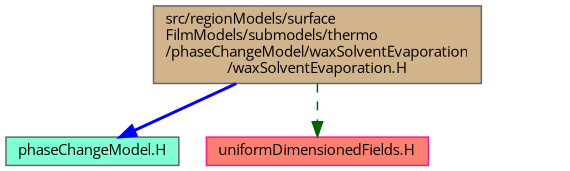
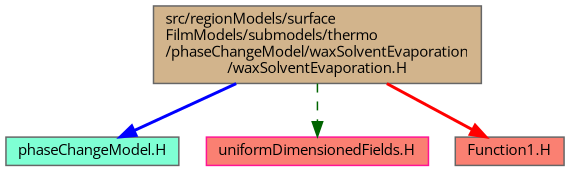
  digraph {
    fontname="Open Sans"
    node [color=gray40 fillcolor=salmon fontname="Open Sans" fontsize=10 shape=box style=filled]
    edge [fontname="Open Sans" fontsize=10 labelfontname=Helvetica labelfontsize=10 style=bold]
    n1 [fillcolor=tan fontcolor=black height=0.2 label="src/regionModels/surface\lFilmModels/submodels/thermo\l/phaseChangeModel/waxSolventEvaporation\l/waxSolventEvaporation.H" width=0.4]
    n2 [fillcolor=aquamarine height=0.2 label="phaseChangeModel.H" width=0.4]
    n3 [color=deeppink height=0.2 label="uniformDimensionedFields.H" width=0.4]
+   n4 [height=0.2 label="Function1.H" width=0.4]
    n1 -> n2 [color=blue]
    n1 -> n3 [color=darkgreen style=dashed]
+   n1 -> n4 [color=red]
  }
